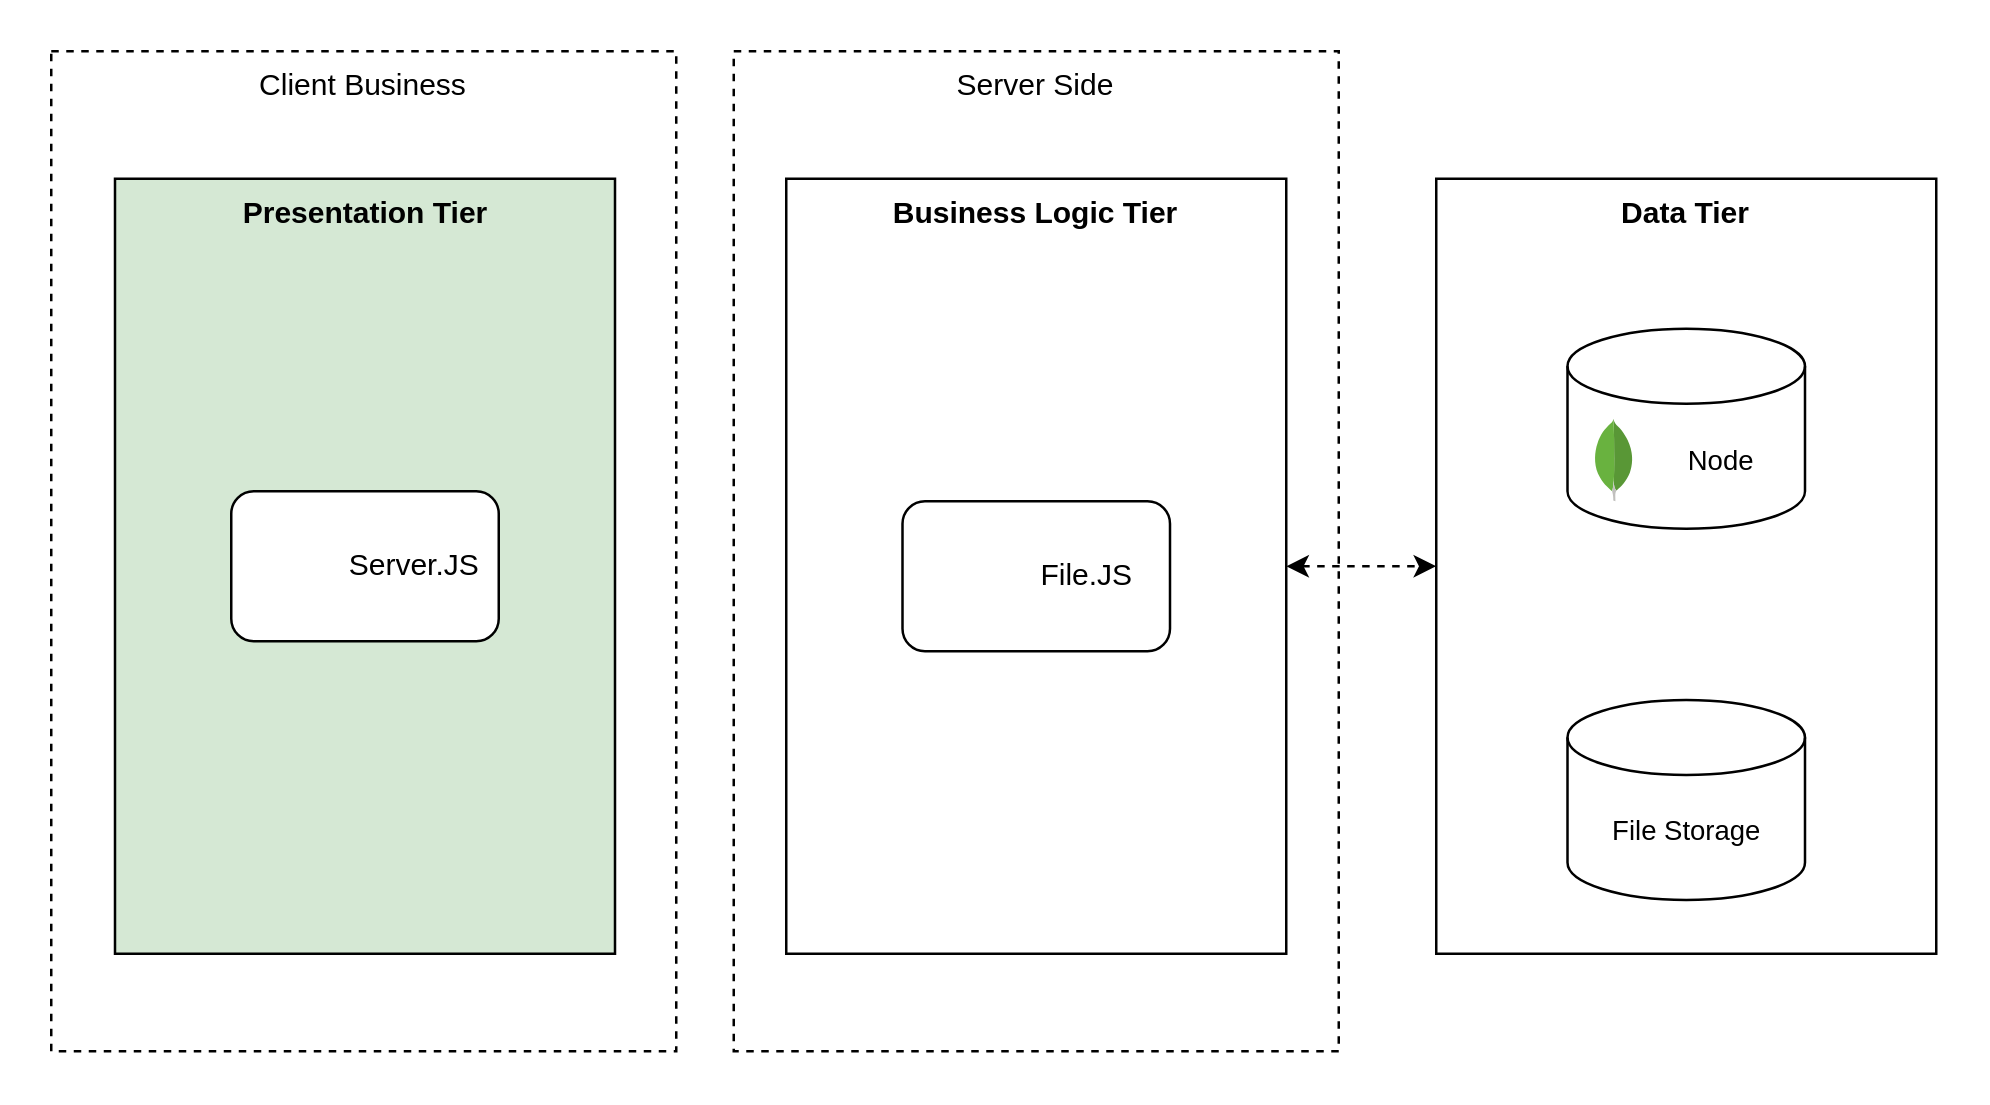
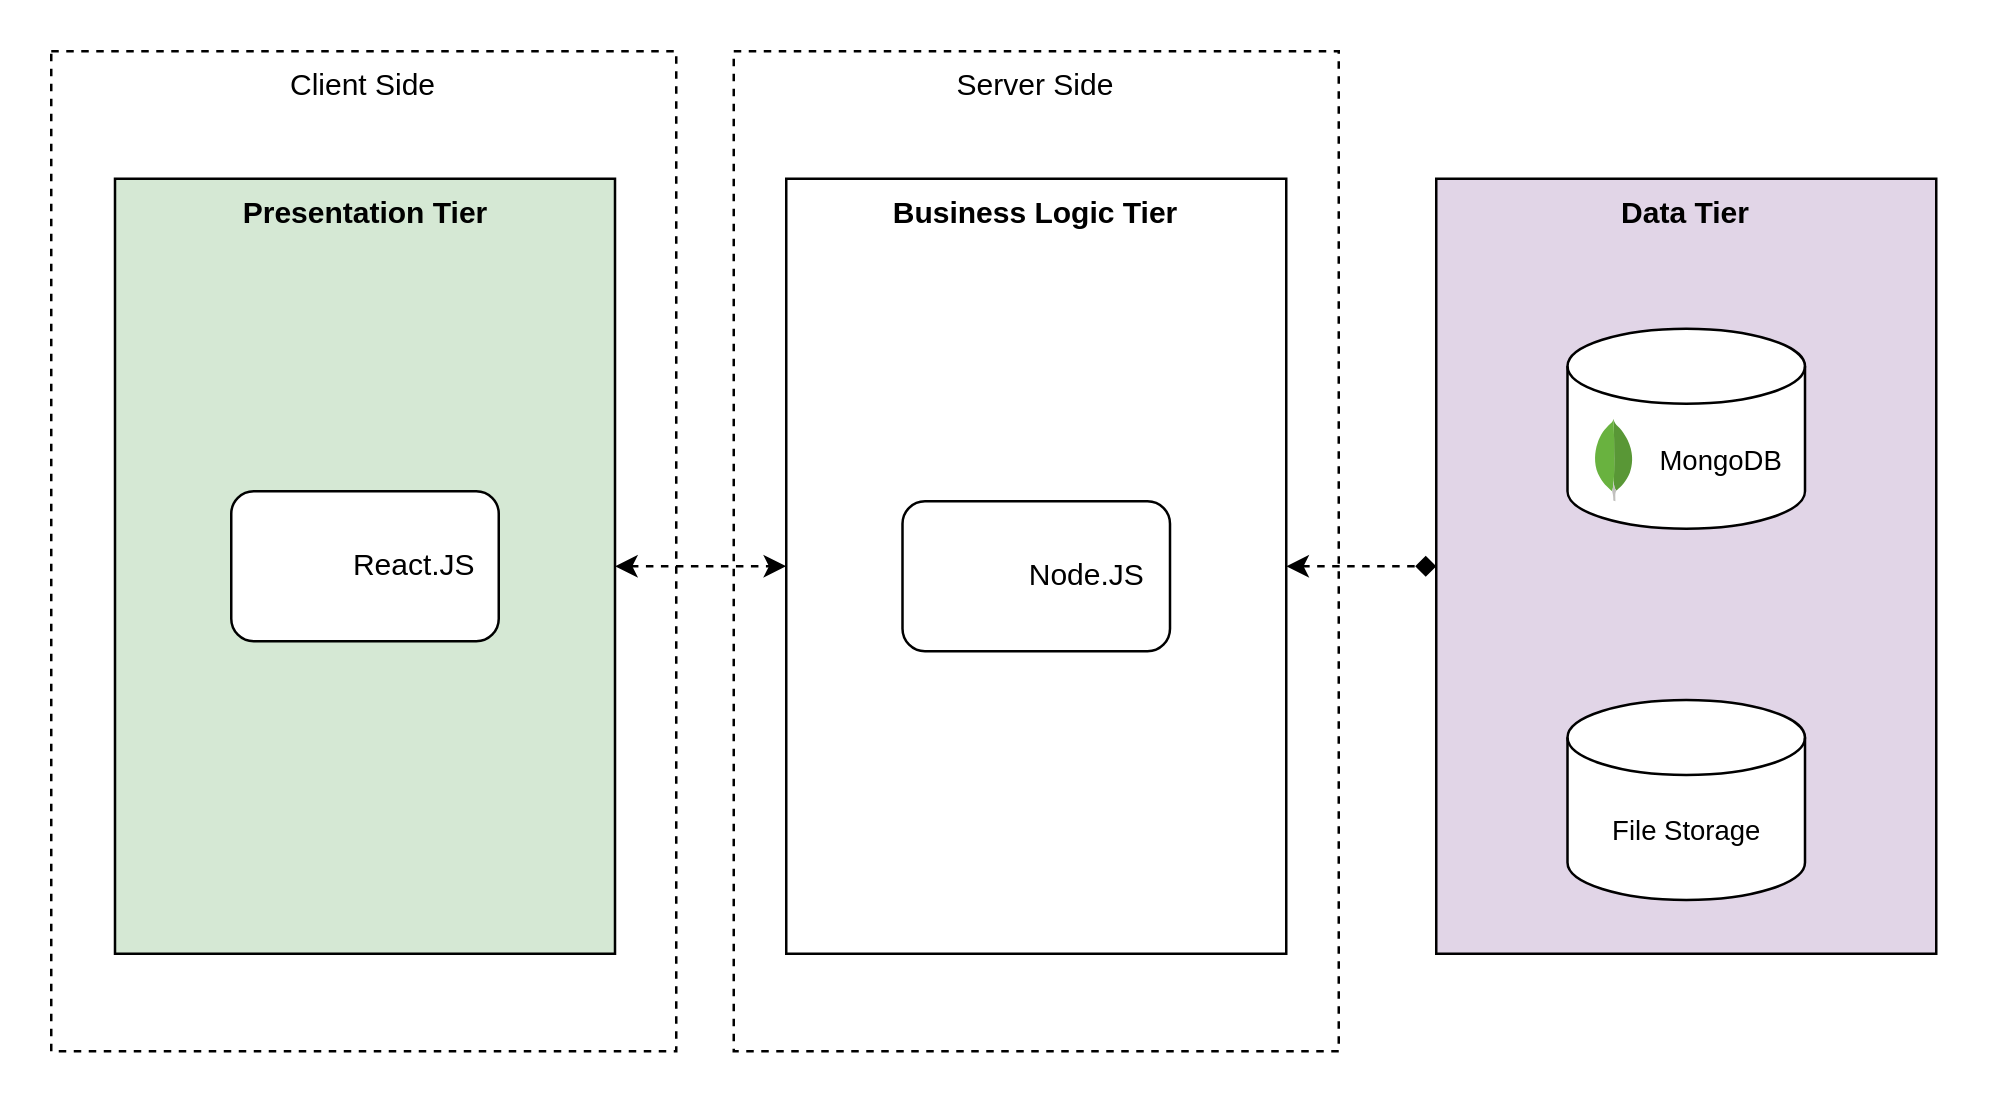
  <mxCell id="0" />
  <mxCell id="1" parent="0" />
  <mxCell id="2" value="Server Side" style="rounded=0;whiteSpace=wrap;html=1;dashed=1;verticalAlign=top;" vertex="1" parent="1"><mxGeometry x="293" y="20" width="242" height="400" as="geometry" /></mxCell>
- <mxCell id="3" value="Client Business" style="rounded=0;whiteSpace=wrap;html=1;dashed=1;horizontal=1;verticalAlign=top;" vertex="1" parent="1"><mxGeometry x="20" y="20" width="250" height="400" as="geometry" /></mxCell>
- <mxCell id="4" value="&lt;b&gt;Data Tier&lt;/b&gt;" style="rounded=0;whiteSpace=wrap;html=1;verticalAlign=top;" vertex="1" parent="1"><mxGeometry x="574" y="71" width="200" height="310" as="geometry" /></mxCell>
+ <mxCell id="3" value="Client Side" style="rounded=0;whiteSpace=wrap;html=1;dashed=1;horizontal=1;verticalAlign=top;" vertex="1" parent="1"><mxGeometry x="20" y="20" width="250" height="400" as="geometry" /></mxCell>
+ <mxCell id="4" value="&lt;b&gt;Data Tier&lt;/b&gt;" style="rounded=0;whiteSpace=wrap;html=1;verticalAlign=top;fillColor=#e1d5e7;" vertex="1" parent="1"><mxGeometry x="574" y="71" width="200" height="310" as="geometry" /></mxCell>
  <mxCell id="5" value="&lt;b&gt;Presentation Tier&lt;/b&gt;" style="rounded=0;whiteSpace=wrap;html=1;verticalAlign=top;fillColor=#d5e8d4;" vertex="1" parent="1"><mxGeometry x="45.5" y="71" width="200" height="310" as="geometry" /></mxCell>
  <mxCell id="6" value="&lt;b&gt;Business Logic Tier&lt;br&gt;&lt;/b&gt;" style="rounded=0;whiteSpace=wrap;html=1;verticalAlign=top;" vertex="1" parent="1"><mxGeometry x="314" y="71" width="200" height="310" as="geometry" /></mxCell>
- <mxCell id="8" value="" style="endArrow=classic;startArrow=classic;html=1;rounded=0;entryX=0;entryY=0.5;entryDx=0;entryDy=0;exitX=1;exitY=0.5;exitDx=0;exitDy=0;dashed=1;" edge="1" parent="1" source="6" target="4"><mxGeometry width="50" height="50" relative="1" as="geometry"><mxPoint x="394" y="381" as="sourcePoint" /><mxPoint x="444" y="331" as="targetPoint" /></mxGeometry></mxCell>
- <mxCell id="9" value="&lt;font style=&quot;font-size: 11px;&quot;&gt;&amp;nbsp; &amp;nbsp; &amp;nbsp; &amp;nbsp; &amp;nbsp;Node&lt;/font&gt;" style="shape=cylinder3;whiteSpace=wrap;html=1;boundedLbl=1;backgroundOutline=1;size=15;rounded=0;fontSize=9;" vertex="1" parent="1"><mxGeometry x="626.5" y="131" width="95" height="80" as="geometry" /></mxCell>
- <mxCell id="10" value="&lt;blockquote style=&quot;margin: 0 0 0 40px; border: none; padding: 0px;&quot;&gt;Server.JS&lt;/blockquote&gt;" style="rounded=1;whiteSpace=wrap;html=1;" vertex="1" parent="1"><mxGeometry x="92" y="195.99" width="107" height="60" as="geometry" /></mxCell>
+ <mxCell id="7" value="" style="endArrow=classic;startArrow=classic;html=1;rounded=0;exitX=1;exitY=0.5;exitDx=0;exitDy=0;dashed=1;" edge="1" parent="1" source="5" target="6"><mxGeometry width="50" height="50" relative="1" as="geometry"><mxPoint x="394" y="381" as="sourcePoint" /><mxPoint x="444" y="331" as="targetPoint" /></mxGeometry></mxCell>
+ <mxCell id="8" value="" style="endArrow=diamond;startArrow=classic;html=1;rounded=0;entryX=0;entryY=0.5;entryDx=0;entryDy=0;exitX=1;exitY=0.5;exitDx=0;exitDy=0;dashed=1;" edge="1" parent="1" source="6" target="4"><mxGeometry width="50" height="50" relative="1" as="geometry"><mxPoint x="394" y="381" as="sourcePoint" /><mxPoint x="444" y="331" as="targetPoint" /></mxGeometry></mxCell>
+ <mxCell id="9" value="&lt;font style=&quot;font-size: 11px;&quot;&gt;&amp;nbsp; &amp;nbsp; &amp;nbsp; &amp;nbsp; &amp;nbsp;MongoDB&lt;/font&gt;" style="shape=cylinder3;whiteSpace=wrap;html=1;boundedLbl=1;backgroundOutline=1;size=15;rounded=0;fontSize=9;" vertex="1" parent="1"><mxGeometry x="626.5" y="131" width="95" height="80" as="geometry" /></mxCell>
+ <mxCell id="10" value="&lt;blockquote style=&quot;margin: 0 0 0 40px; border: none; padding: 0px;&quot;&gt;React.JS&lt;/blockquote&gt;" style="rounded=1;whiteSpace=wrap;html=1;" vertex="1" parent="1"><mxGeometry x="92" y="195.99" width="107" height="60" as="geometry" /></mxCell>
  <mxCell id="11" value="" style="shape=image;html=1;verticalAlign=top;verticalLabelPosition=bottom;labelBackgroundColor=#ffffff;imageAspect=0;aspect=fixed;image=https://cdn1.iconfinder.com/data/icons/ionicons-fill-vol-2/512/logo-react-128.png" vertex="1" parent="1"><mxGeometry x="102" y="208.49" width="35.01" height="35.01" as="geometry" /></mxCell>
- <mxCell id="12" value="&lt;blockquote style=&quot;margin: 0 0 0 40px; border: none; padding: 0px;&quot;&gt;File.JS&lt;/blockquote&gt;" style="rounded=1;whiteSpace=wrap;html=1;" vertex="1" parent="1"><mxGeometry x="360.5" y="200" width="107" height="60" as="geometry" /></mxCell>
+ <mxCell id="12" value="&lt;blockquote style=&quot;margin: 0 0 0 40px; border: none; padding: 0px;&quot;&gt;Node.JS&lt;/blockquote&gt;" style="rounded=1;whiteSpace=wrap;html=1;" vertex="1" parent="1"><mxGeometry x="360.5" y="200" width="107" height="60" as="geometry" /></mxCell>
  <mxCell id="13" value="" style="dashed=0;outlineConnect=0;html=1;align=center;labelPosition=center;verticalLabelPosition=bottom;verticalAlign=top;shape=mxgraph.weblogos.mongodb" vertex="1" parent="1"><mxGeometry x="637" y="166.99" width="16" height="33.01" as="geometry" /></mxCell>
  <mxCell id="14" value="" style="shape=image;html=1;verticalAlign=top;verticalLabelPosition=bottom;labelBackgroundColor=#ffffff;imageAspect=0;aspect=fixed;image=https://cdn0.iconfinder.com/data/icons/long-shadow-web-icons/512/nodejs-128.png" vertex="1" parent="1"><mxGeometry x="373" y="215.5" width="29" height="29" as="geometry" /></mxCell>
  <mxCell id="15" value="&lt;font style=&quot;font-size: 11px;&quot;&gt;File Storage&lt;/font&gt;" style="shape=cylinder3;whiteSpace=wrap;html=1;boundedLbl=1;backgroundOutline=1;size=15;rounded=0;fontSize=9;" vertex="1" parent="1"><mxGeometry x="626.5" y="279.5" width="95" height="80" as="geometry" /></mxCell>
